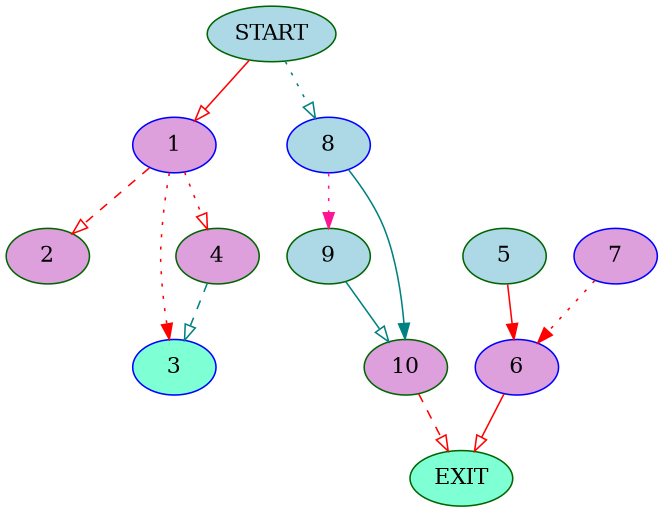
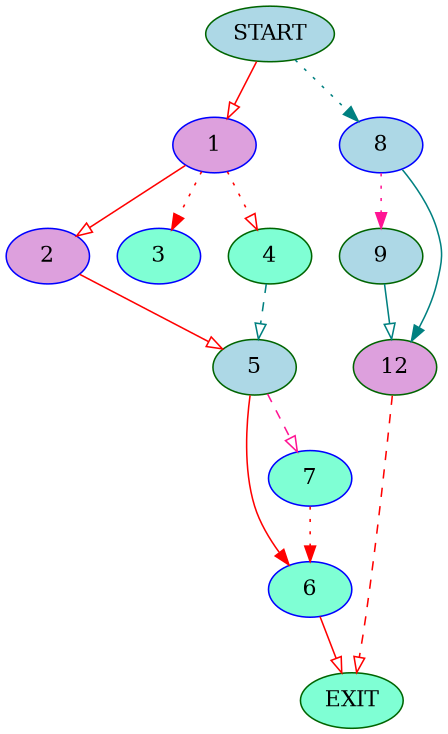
  digraph {
    node [color=darkgreen fillcolor=plum style=filled]
    edge [arrowhead=onormal color=red style=solid]
    n1 [fillcolor=lightblue label=START]
    1 [color=blue]
    8 [color=blue fillcolor=lightblue]
-   2
+   2 [color=blue]
    3 [color=blue fillcolor=aquamarine]
-   4
+   4 [fillcolor=aquamarine]
    9 [fillcolor=lightblue]
-   10
+   10 [label=12]
    n9 [fillcolor=aquamarine label=EXIT]
    5 [fillcolor=lightblue]
-   6 [color=blue]
-   7 [color=blue]
+   6 [color=blue fillcolor=aquamarine]
+   7 [color=blue fillcolor=aquamarine]
    n1 -> 1
-   n1 -> 8 [color=teal style=dotted]
-   1 -> 2 [style=dashed]
+   n1 -> 8 [arrowhead=normal color=teal style=dotted]
+   1 -> 2
    1 -> 3 [arrowhead=normal style=dotted]
    1 -> 4 [style=dotted]
    8 -> 9 [arrowhead=normal color=deeppink style=dotted]
    8 -> 10 [arrowhead=normal color=teal]
-   4 -> 3 [color=teal style=dashed]
+   2 -> 5
+   4 -> 5 [color=teal style=dashed]
    9 -> 10 [color=teal]
    10 -> n9 [style=dashed]
    5 -> 6 [arrowhead=normal]
+   5 -> 7 [color=deeppink style=dashed]
    6 -> n9
    7 -> 6 [arrowhead=normal style=dotted]
  }
